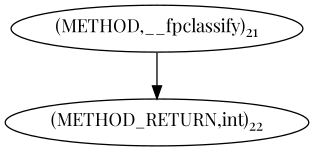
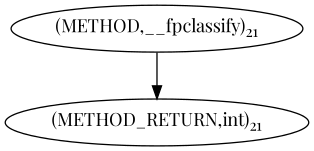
  digraph {
    fontname="Playfair Display"
    node [fontname="Playfair Display"]
    n1 [label=<(METHOD,__fpclassify)<SUB>21</SUB>>]
-   n2 [label=<(METHOD_RETURN,int)<SUB>22</SUB>>]
+   n2 [label=<(METHOD_RETURN,int)<SUB>21</SUB>>]
    n1 -> n2 [fontname="Playfair Display"]
  }
